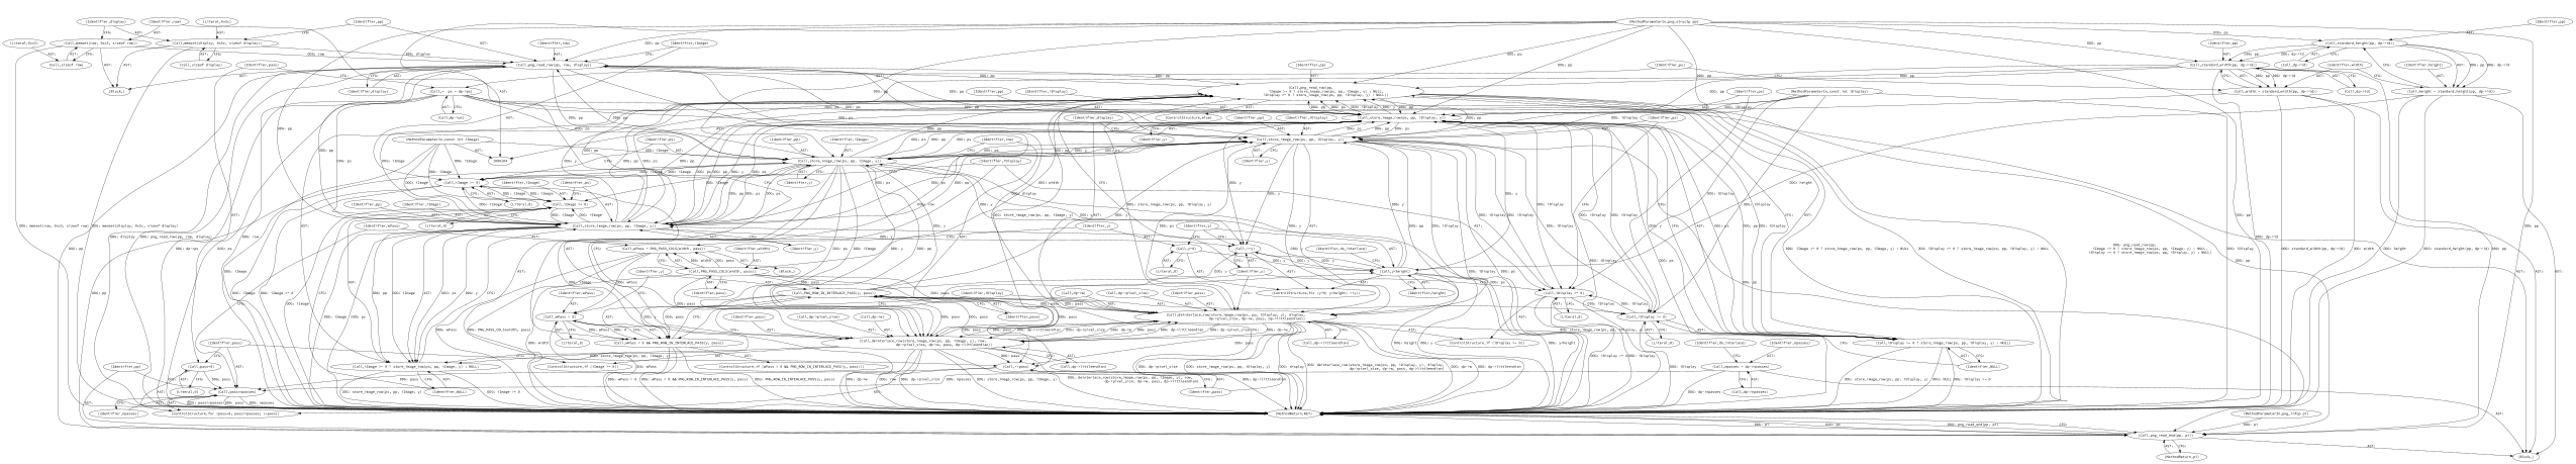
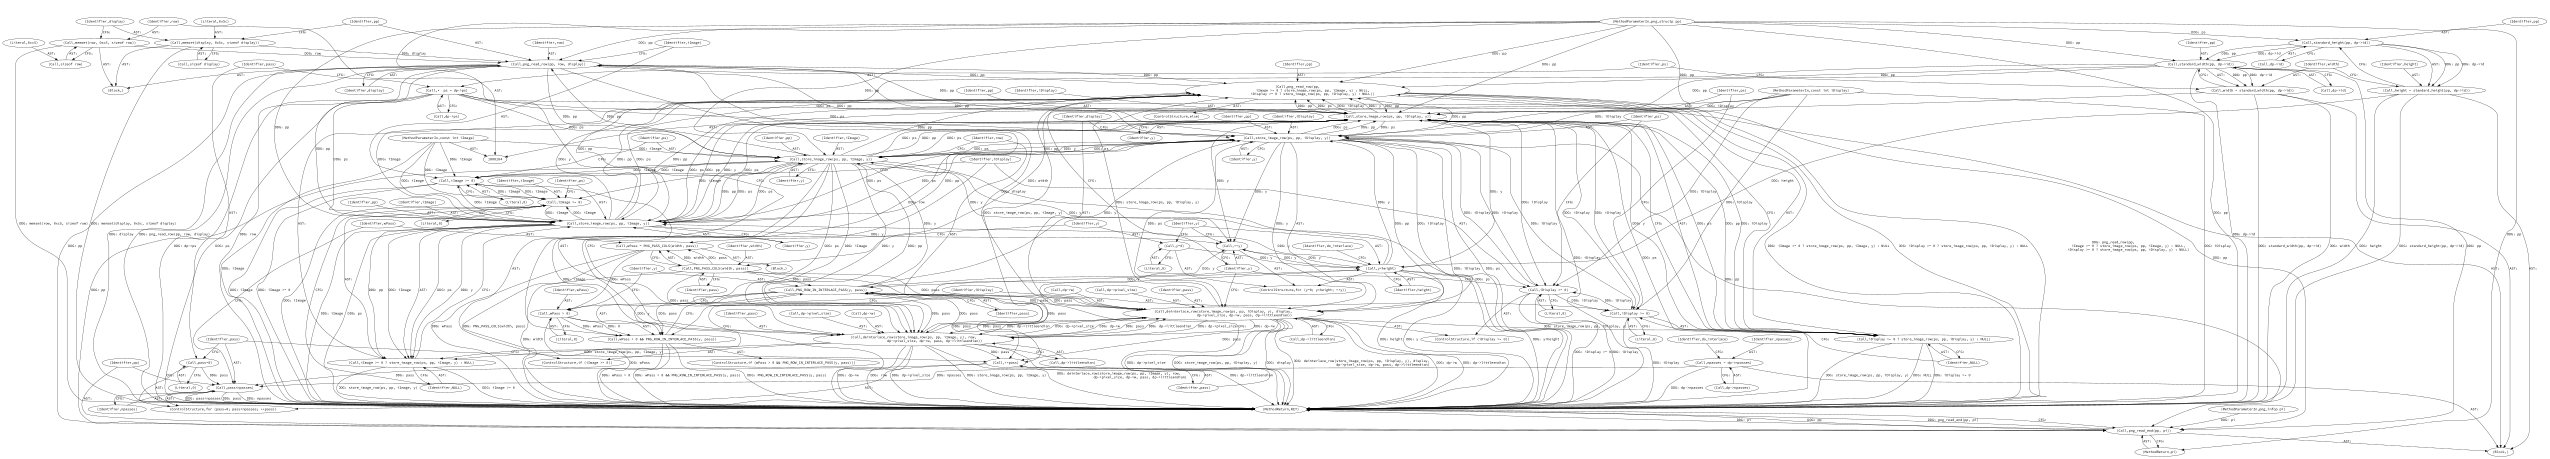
  digraph {
    fontname="Source Code Pro"
    node [fontname="Source Code Pro"]
    edge [fontname="Source Code Pro"]
    n1 [label="(Call,png_read_row(pp, row, display))"]
    n2 [label="(Call,png_read_row(pp,\n               iImage >= 0 ? store_image_row(ps, pp, iImage, y) : NULL,\n               iDisplay >= 0 ? store_image_row(ps, pp, iDisplay, y) : NULL))"]
    n3 [label="(Call,store_image_row(ps, pp, iDisplay, y))"]
    n4 [label="(Call,store_image_row(ps, pp, iDisplay, y))"]
    n5 [label="(Call,store_image_row(ps, pp, iImage, y))"]
    n6 [label="(Call,store_image_row(ps, pp, iImage, y))"]
    n7 [label="(Call,deinterlace_row(store_image_row(ps, pp, iDisplay, y), display,\n                     dp->pixel_size, dp->w, pass, dp->littleendian))"]
    n8 [label="(Call,deinterlace_row(store_image_row(ps, pp, iImage, y), row,\n                     dp->pixel_size, dp->w, pass, dp->littleendian))"]
    n9 [label="(Call,png_read_end(pp, pi))"]
    n10 [label="(MethodReturn,RET)"]
    n11 [label="(Block,)"]
    n12 [label="(Identifier,display)"]
    n13 [label="(Call,iDisplay >= 0 ? store_image_row(ps, pp, iDisplay, y) : NULL)"]
    n14 [label="(ControlStructure,else)"]
    n15 [label="(Call,++y)"]
    n16 [label="(Call,iDisplay >= 0)"]
    n17 [label="(Call,iDisplay >= 0)"]
    n18 [label="(Identifier,y)"]
    n19 [label="(Identifier,y)"]
    n20 [label="(Call,iImage >= 0)"]
    n21 [label="(Call,iImage >= 0)"]
    n22 [label="(Identifier,y)"]
    n23 [label="(Call,iImage >= 0 ? store_image_row(ps, pp, iImage, y) : NULL)"]
    n24 [label="(Identifier,y)"]
    n25 [label="(Call,PNG_ROW_IN_INTERLACE_PASS(y, pass))"]
    n26 [label="(Call,++pass)"]
    n27 [label="(Call,dp->littleendian)"]
    n28 [label="(ControlStructure,if (iDisplay >= 0))"]
    n29 [label="(ControlStructure,if (iImage >= 0))"]
    n30 [label="(Call,dp->littleendian)"]
    n31 [label="(Block,)"]
    n32 [label="(MethodReturn,pi)"]
    n33 [label="(Identifier,NULL)"]
    n34 [label="(Call,y<height)"]
    n35 [label="(ControlStructure,for (y=0; y<height; ++y))"]
    n36 [label="(Identifier,y)"]
    n37 [label="(Literal,0)"]
    n38 [label="(Literal,0)"]
    n39 [label="(Literal,0)"]
    n40 [label="(Literal,0)"]
    n41 [label="(Identifier,NULL)"]
    n42 [label="(Call,*  ps = dp->ps)"]
    n43 [label="(Call,dp->ps)"]
    n44 [label="(Call,standard_width(pp, dp->id))"]
    n45 [label="(Call,width = standard_width(pp, dp->id))"]
    n46 [label="(Call,dp->id)"]
    n47 [label="(Call,PNG_PASS_COLS(width, pass))"]
    n48 [label="(Call,standard_height(pp, dp->id))"]
    n49 [label="(Call,height = standard_height(pp, dp->id))"]
    n50 [label="(Call,dp->id)"]
    n51 [label="(MethodParameterIn,png_structp pp)"]
    1000104
    n53 [label="(Call,memset(row, 0xc5, sizeof row))"]
    n54 [label="(Call,sizeof row)"]
    n55 [label="(Call,memset(display, 0x5c, sizeof display))"]
    n56 [label="(Call,sizeof display)"]
    n57 [label="(MethodParameterIn,const int iImage)"]
    n58 [label="(Identifier,height)"]
    n59 [label="(Call,wPass > 0 && PNG_ROW_IN_INTERLACE_PASS(y, pass))"]
    n60 [label="(Identifier,pass)"]
    n61 [label="(Call,y=0)"]
    n62 [label="(Literal,0)"]
    n63 [label="(Call,pass<npasses)"]
    n64 [label="(ControlStructure,for (pass=0; pass<npasses; ++pass))"]
    n65 [label="(Identifier,pass)"]
    n66 [label="(Call,wPass > 0)"]
    n67 [label="(ControlStructure,if (wPass > 0 && PNG_ROW_IN_INTERLACE_PASS(y, pass)))"]
    n68 [label="(Call,wPass = PNG_PASS_COLS(width, pass))"]
    n69 [label="(Identifier,pass)"]
    n70 [label="(Block,)"]
    n71 [label="(Identifier,npasses)"]
    n72 [label="(Call,pass=0)"]
    n73 [label="(Literal,0)"]
    n74 [label="(Call,npasses = dp->npasses)"]
    n75 [label="(Call,dp->npasses)"]
    n76 [label="(MethodParameterIn,const int iDisplay)"]
    n77 [label="(Literal,0)"]
    n78 [label="(Identifier,pass)"]
    n79 [label="(Identifier,pp)"]
    n80 [label="(Identifier,pp)"]
    n81 [label="(Identifier,iDisplay)"]
    n82 [label="(Identifier,ps)"]
    n83 [label="(Identifier,ps)"]
    n84 [label="(Identifier,width)"]
    n85 [label="(Identifier,do_interlace)"]
    n86 [label="(Identifier,pp)"]
    n87 [label="(Identifier,y)"]
    n88 [label="(Identifier,height)"]
    n89 [label="(Identifier,wPass)"]
    n90 [label="(Identifier,display)"]
    n91 [label="(Identifier,wPass)"]
    n92 [label="(Identifier,iImage)"]
    n93 [label="(Identifier,pp)"]
    n94 [label="(Identifier,row)"]
    n95 [label="(Identifier,do_interlace)"]
    n96 [label="(Identifier,iDisplay)"]
    n97 [label="(Identifier,row)"]
    n98 [label="(Identifier,pass)"]
    n99 [label="(Identifier,iImage)"]
    n100 [label="(MethodParameterIn,png_infop pi)"]
    n101 [label="(Identifier,pp)"]
    n102 [label="(Identifier,pass)"]
    n103 [label="(Call,dp->w)"]
    n104 [label="(Identifier,pass)"]
    n105 [label="(Identifier,ps)"]
    n106 [label="(Identifier,iImage)"]
    n107 [label="(Identifier,pp)"]
    n108 [label="(Literal,0x5c)"]
    n109 [label="(Literal,0xc5)"]
    n110 [label="(Identifier,iDisplay)"]
    n111 [label="(Identifier,ps)"]
    n112 [label="(Identifier,display)"]
    n113 [label="(Identifier,ps)"]
    n114 [label="(Call,dp->pixel_size)"]
    n115 [label="(Call,dp->pixel_size)"]
    n116 [label="(Identifier,y)"]
    n117 [label="(Identifier,pp)"]
    n118 [label="(Identifier,y)"]
    n119 [label="(Identifier,pp)"]
    n120 [label="(Identifier,row)"]
    n121 [label="(Identifier,iDisplay)"]
    n122 [label="(Identifier,pp)"]
    n123 [label="(Call,dp->w)"]
    n124 [label="(Identifier,iImage)"]
    n125 [label="(Identifier,npasses)"]
    n126 [label="(Identifier,width)"]
    n1 -> n2 [label="DDG: pp"]
    n1 -> n3 [label="DDG: pp"]
    n1 -> n4 [label="DDG: pp"]
    n1 -> n5 [label="DDG: pp"]
    n1 -> n6 [label="DDG: pp"]
    n1 -> n7 [label="DDG: display"]
    n1 -> n8 [label="DDG: row"]
    n1 -> n9 [label="DDG: pp"]
    n1 -> n10 [label="DDG: display"]
    n1 -> n10 [label="DDG: png_read_row(pp, row, display)"]
    n1 -> n10 [label="DDG: row"]
    n1 -> n11 [label="AST: "]
    n1 -> n12 [label="CFG: "]
    n2 -> n1 [label="DDG: pp"]
    n2 -> n4 [label="DDG: pp"]
    n2 -> n6 [label="DDG: pp"]
    n2 -> n9 [label="DDG: pp"]
    n2 -> n10 [label="DDG: iImage >= 0 ? store_image_row(ps, pp, iImage, y) : NULL"]
    n2 -> n10 [label="DDG: iDisplay >= 0 ? store_image_row(ps, pp, iDisplay, y) : NULL"]
    n2 -> n10 [label="DDG: png_read_row(pp,\n               iImage >= 0 ? store_image_row(ps, pp, iImage, y) : NULL,\n               iDisplay >= 0 ? store_image_row(ps, pp, iDisplay, y) : NULL)"]
    n2 -> n13 [label="CFG: "]
    n2 -> n14 [label="AST: "]
    n3 -> n1 [label="DDG: pp"]
    n3 -> n2 [label="DDG: pp"]
    n3 -> n4 [label="DDG: ps"]
    n3 -> n4 [label="DDG: pp"]
    n3 -> n5 [label="DDG: ps"]
    n3 -> n6 [label="DDG: ps"]
    n3 -> n6 [label="DDG: pp"]
    n3 -> n7 [label="AST: "]
    n3 -> n7 [label="DDG: ps"]
    n3 -> n7 [label="DDG: pp"]
    n3 -> n7 [label="DDG: iDisplay"]
    n3 -> n7 [label="DDG: y"]
    n3 -> n9 [label="DDG: pp"]
    n3 -> n10 [label="DDG: iDisplay"]
    n3 -> n10 [label="DDG: ps"]
    n3 -> n15 [label="DDG: y"]
    n3 -> n16 [label="DDG: iDisplay"]
    n3 -> n17 [label="DDG: iDisplay"]
    n3 -> n18 [label="CFG: "]
    n4 -> n2 [label="DDG: pp"]
    n4 -> n2 [label="DDG: ps"]
    n4 -> n2 [label="DDG: iDisplay"]
    n4 -> n2 [label="DDG: y"]
    n4 -> n3 [label="DDG: ps"]
    n4 -> n5 [label="DDG: ps"]
    n4 -> n6 [label="DDG: ps"]
    n4 -> n10 [label="DDG: iDisplay"]
    n4 -> n10 [label="DDG: ps"]
    n4 -> n13 [label="AST: "]
    n4 -> n13 [label="DDG: ps"]
    n4 -> n13 [label="DDG: pp"]
    n4 -> n13 [label="DDG: iDisplay"]
    n4 -> n13 [label="DDG: y"]
    n4 -> n15 [label="DDG: y"]
    n4 -> n16 [label="DDG: iDisplay"]
    n4 -> n17 [label="DDG: iDisplay"]
    n4 -> n19 [label="CFG: "]
    n5 -> n1 [label="DDG: pp"]
    n5 -> n2 [label="DDG: pp"]
    n5 -> n3 [label="DDG: ps"]
    n5 -> n3 [label="DDG: pp"]
    n5 -> n3 [label="DDG: y"]
    n5 -> n4 [label="DDG: ps"]
    n5 -> n4 [label="DDG: pp"]
    n5 -> n6 [label="DDG: ps"]
    n5 -> n6 [label="DDG: pp"]
    n5 -> n8 [label="AST: "]
    n5 -> n8 [label="DDG: ps"]
    n5 -> n8 [label="DDG: pp"]
    n5 -> n8 [label="DDG: iImage"]
    n5 -> n8 [label="DDG: y"]
    n5 -> n9 [label="DDG: pp"]
    n5 -> n10 [label="DDG: ps"]
    n5 -> n10 [label="DDG: iImage"]
    n5 -> n15 [label="DDG: y"]
    n5 -> n20 [label="DDG: iImage"]
    n5 -> n21 [label="DDG: iImage"]
    n5 -> n22 [label="CFG: "]
    n6 -> n2 [label="DDG: pp"]
    n6 -> n2 [label="DDG: ps"]
    n6 -> n2 [label="DDG: iImage"]
    n6 -> n2 [label="DDG: y"]
    n6 -> n3 [label="DDG: ps"]
    n6 -> n4 [label="DDG: ps"]
    n6 -> n4 [label="DDG: pp"]
    n6 -> n4 [label="DDG: y"]
    n6 -> n5 [label="DDG: ps"]
    n6 -> n10 [label="DDG: iImage"]
    n6 -> n10 [label="DDG: ps"]
    n6 -> n15 [label="DDG: y"]
    n6 -> n20 [label="DDG: iImage"]
    n6 -> n21 [label="DDG: iImage"]
    n6 -> n23 [label="AST: "]
    n6 -> n23 [label="DDG: ps"]
    n6 -> n23 [label="DDG: pp"]
    n6 -> n23 [label="DDG: iImage"]
    n6 -> n23 [label="DDG: y"]
    n6 -> n24 [label="CFG: "]
    n7 -> n2 [label="DDG: store_image_row(ps, pp, iDisplay, y)"]
    n7 -> n8 [label="DDG: dp->pixel_size"]
    n7 -> n8 [label="DDG: dp->w"]
    n7 -> n8 [label="DDG: pass"]
    n7 -> n8 [label="DDG: dp->littleendian"]
    n7 -> n10 [label="DDG: dp->pixel_size"]
    n7 -> n10 [label="DDG: store_image_row(ps, pp, iDisplay, y)"]
    n7 -> n10 [label="DDG: display"]
    n7 -> n10 [label="DDG: deinterlace_row(store_image_row(ps, pp, iDisplay, y), display,\n                     dp->pixel_size, dp->w, pass, dp->littleendian)"]
    n7 -> n10 [label="DDG: dp->w"]
    n7 -> n10 [label="DDG: dp->littleendian"]
    n7 -> n13 [label="DDG: store_image_row(ps, pp, iDisplay, y)"]
    n7 -> n25 [label="DDG: pass"]
    n7 -> n26 [label="DDG: pass"]
    n7 -> n27 [label="CFG: "]
    n7 -> n28 [label="AST: "]
    n8 -> n2 [label="DDG: store_image_row(ps, pp, iImage, y)"]
    n8 -> n7 [label="DDG: dp->pixel_size"]
    n8 -> n7 [label="DDG: dp->w"]
    n8 -> n7 [label="DDG: pass"]
    n8 -> n7 [label="DDG: dp->littleendian"]
    n8 -> n10 [label="DDG: dp->littleendian"]
    n8 -> n10 [label="DDG: dp->w"]
    n8 -> n10 [label="DDG: row"]
    n8 -> n10 [label="DDG: dp->pixel_size"]
    n8 -> n10 [label="DDG: store_image_row(ps, pp, iImage, y)"]
    n8 -> n10 [label="DDG: deinterlace_row(store_image_row(ps, pp, iImage, y), row,\n                     dp->pixel_size, dp->w, pass, dp->littleendian)"]
    n8 -> n23 [label="DDG: store_image_row(ps, pp, iImage, y)"]
    n8 -> n25 [label="DDG: pass"]
    n8 -> n26 [label="DDG: pass"]
    n8 -> n29 [label="AST: "]
    n8 -> n30 [label="CFG: "]
    n9 -> n10 [label="DDG: pi"]
    n9 -> n10 [label="DDG: pp"]
    n9 -> n10 [label="DDG: png_read_end(pp, pi)"]
    n9 -> n31 [label="AST: "]
    n9 -> n32 [label="CFG: "]
    n10 -> n9 [label="CFG: "]
    n12 -> n1 [label="AST: "]
    n13 -> n2 [label="AST: "]
    n13 -> n4 [label="CFG: "]
    n13 -> n10 [label="DDG: iDisplay >= 0"]
    n13 -> n10 [label="DDG: store_image_row(ps, pp, iDisplay, y)"]
    n13 -> n10 [label="DDG: NULL"]
    n13 -> n33 [label="CFG: "]
    n15 -> n34 [label="DDG: y"]
    n15 -> n35 [label="AST: "]
    n15 -> n36 [label="CFG: "]
    n16 -> n4 [label="DDG: iDisplay"]
    n16 -> n10 [label="DDG: iDisplay"]
    n16 -> n13 [label="AST: "]
    n16 -> n17 [label="DDG: iDisplay"]
    n16 -> n37 [label="CFG: "]
    n17 -> n3 [label="DDG: iDisplay"]
    n17 -> n10 [label="DDG: iDisplay >= 0"]
    n17 -> n10 [label="DDG: iDisplay"]
    n17 -> n16 [label="DDG: iDisplay"]
    n17 -> n28 [label="AST: "]
    n17 -> n38 [label="CFG: "]
    n18 -> n3 [label="AST: "]
    n19 -> n4 [label="AST: "]
    n20 -> n6 [label="DDG: iImage"]
    n20 -> n10 [label="DDG: iImage"]
    n20 -> n21 [label="DDG: iImage"]
    n20 -> n23 [label="AST: "]
    n20 -> n39 [label="CFG: "]
    n21 -> n5 [label="DDG: iImage"]
    n21 -> n10 [label="DDG: iImage"]
    n21 -> n10 [label="DDG: iImage >= 0"]
    n21 -> n20 [label="DDG: iImage"]
    n21 -> n29 [label="AST: "]
    n21 -> n40 [label="CFG: "]
    n22 -> n5 [label="AST: "]
    n23 -> n2 [label="AST: "]
    n23 -> n6 [label="CFG: "]
    n23 -> n10 [label="DDG: iImage >= 0"]
    n23 -> n10 [label="DDG: store_image_row(ps, pp, iImage, y)"]
    n23 -> n41 [label="CFG: "]
    n24 -> n6 [label="AST: "]
    n25 -> n3 [label="DDG: y"]
    n25 -> n5 [label="DDG: y"]
    n25 -> n7 [label="DDG: pass"]
    n25 -> n8 [label="DDG: pass"]
    n25 -> n15 [label="DDG: y"]
    n25 -> n26 [label="DDG: pass"]
    n25 -> n59 [label="AST: "]
    n25 -> n59 [label="DDG: y"]
    n25 -> n59 [label="DDG: pass"]
    n25 -> n60 [label="CFG: "]
    n26 -> n63 [label="DDG: pass"]
    n26 -> n64 [label="AST: "]
    n26 -> n65 [label="CFG: "]
    n27 -> n7 [label="AST: "]
    n30 -> n8 [label="AST: "]
    n32 -> n9 [label="AST: "]
    n33 -> n13 [label="AST: "]
    n33 -> n16 [label="CFG: "]
    n34 -> n3 [label="DDG: y"]
    n34 -> n4 [label="DDG: y"]
    n34 -> n5 [label="DDG: y"]
    n34 -> n6 [label="DDG: y"]
    n34 -> n10 [label="DDG: y<height"]
    n34 -> n10 [label="DDG: y"]
    n34 -> n10 [label="DDG: height"]
    n34 -> n15 [label="DDG: y"]
+   n34 -> n25 [label="DDG: y"]
    n34 -> n35 [label="AST: "]
    n34 -> n58 [label="CFG: "]
    n36 -> n2 [label="CFG: "]
    n36 -> n7 [label="CFG: "]
    n36 -> n15 [label="AST: "]
    n36 -> n17 [label="CFG: "]
    n36 -> n59 [label="CFG: "]
    n37 -> n16 [label="AST: "]
    n38 -> n17 [label="AST: "]
    n39 -> n20 [label="AST: "]
    n40 -> n21 [label="AST: "]
    n41 -> n20 [label="CFG: "]
    n41 -> n23 [label="AST: "]
    n42 -> n3 [label="DDG: ps"]
    n42 -> n4 [label="DDG: ps"]
    n42 -> n5 [label="DDG: ps"]
    n42 -> n6 [label="DDG: ps"]
    n42 -> n10 [label="DDG: dp->ps"]
    n42 -> n10 [label="DDG: ps"]
    n42 -> n31 [label="AST: "]
    n42 -> n43 [label="CFG: "]
    n43 -> n42 [label="AST: "]
    n44 -> n2 [label="DDG: pp"]
    n44 -> n4 [label="DDG: pp"]
    n44 -> n6 [label="DDG: pp"]
    n44 -> n9 [label="DDG: pp"]
    n44 -> n10 [label="DDG: dp->id"]
    n44 -> n45 [label="AST: "]
    n44 -> n45 [label="DDG: pp"]
    n44 -> n45 [label="DDG: dp->id"]
    n44 -> n46 [label="CFG: "]
    n45 -> n10 [label="DDG: width"]
    n45 -> n10 [label="DDG: standard_width(pp, dp->id)"]
    n45 -> n31 [label="AST: "]
    n45 -> n44 [label="CFG: "]
    n45 -> n47 [label="DDG: width"]
    n46 -> n44 [label="AST: "]
    n47 -> n7 [label="DDG: pass"]
    n47 -> n8 [label="DDG: pass"]
    n47 -> n10 [label="DDG: width"]
    n47 -> n25 [label="DDG: pass"]
    n47 -> n26 [label="DDG: pass"]
    n47 -> n68 [label="AST: "]
    n47 -> n68 [label="DDG: width"]
    n47 -> n68 [label="DDG: pass"]
    n47 -> n69 [label="CFG: "]
    n48 -> n44 [label="DDG: pp"]
    n48 -> n44 [label="DDG: dp->id"]
    n48 -> n49 [label="AST: "]
    n48 -> n49 [label="DDG: pp"]
    n48 -> n49 [label="DDG: dp->id"]
    n48 -> n50 [label="CFG: "]
    n49 -> n10 [label="DDG: standard_height(pp, dp->id)"]
    n49 -> n10 [label="DDG: height"]
    n49 -> n31 [label="AST: "]
    n49 -> n34 [label="DDG: height"]
    n49 -> n48 [label="CFG: "]
    n50 -> n48 [label="AST: "]
    n51 -> n1 [label="DDG: pp"]
    n51 -> n2 [label="DDG: pp"]
    n51 -> n3 [label="DDG: pp"]
    n51 -> n4 [label="DDG: pp"]
    n51 -> n5 [label="DDG: pp"]
    n51 -> n6 [label="DDG: pp"]
-   n51 -> n9 [label="DDG: pp"]
+   n51 -> n32 [label="DDG: pp"]
    n51 -> n10 [label="DDG: pp"]
    n51 -> n44 [label="DDG: pp"]
    n51 -> n48 [label="DDG: ps"]
    n51 -> 1000104 [label="AST: "]
    n53 -> n1 [label="DDG: row"]
    n53 -> n10 [label="DDG: memset(row, 0xc5, sizeof row)"]
    n53 -> n11 [label="AST: "]
    n53 -> n54 [label="CFG: "]
    n54 -> n53 [label="AST: "]
    n55 -> n1 [label="DDG: display"]
    n55 -> n10 [label="DDG: memset(display, 0x5c, sizeof display)"]
    n55 -> n11 [label="AST: "]
    n55 -> n56 [label="CFG: "]
    n56 -> n55 [label="AST: "]
    n57 -> n5 [label="DDG: iImage"]
    n57 -> n6 [label="DDG: iImage"]
    n57 -> n10 [label="DDG: iImage"]
    n57 -> n20 [label="DDG: iImage"]
    n57 -> n21 [label="DDG: iImage"]
    n57 -> 1000104 [label="AST: "]
    n58 -> n34 [label="AST: "]
    n59 -> n10 [label="DDG: PNG_ROW_IN_INTERLACE_PASS(y, pass)"]
    n59 -> n10 [label="DDG: wPass > 0"]
    n59 -> n10 [label="DDG: wPass > 0 && PNG_ROW_IN_INTERLACE_PASS(y, pass)"]
    n59 -> n25 [label="CFG: "]
-   n59 -> n66 [label="CFG: "]
+   n25 -> n66 [label="CFG: "]
    n59 -> n67 [label="AST: "]
    n60 -> n25 [label="AST: "]
    n61 -> n34 [label="DDG: y"]
    n61 -> n35 [label="AST: "]
    n61 -> n62 [label="CFG: "]
    n62 -> n61 [label="AST: "]
    n63 -> n10 [label="DDG: pass"]
    n63 -> n10 [label="DDG: npasses"]
    n63 -> n10 [label="DDG: pass<npasses"]
    n63 -> n64 [label="AST: "]
    n63 -> n71 [label="CFG: "]
    n65 -> n26 [label="AST: "]
    n65 -> n34 [label="CFG: "]
    n66 -> n10 [label="DDG: wPass"]
    n66 -> n59 [label="AST: "]
    n66 -> n59 [label="DDG: wPass"]
    n66 -> n59 [label="DDG: 0"]
    n66 -> n77 [label="CFG: "]
    n68 -> n10 [label="DDG: PNG_PASS_COLS(width, pass)"]
    n68 -> n10 [label="DDG: wPass"]
    n68 -> n47 [label="CFG: "]
    n68 -> n66 [label="DDG: wPass"]
    n68 -> n70 [label="AST: "]
    n69 -> n47 [label="AST: "]
    n71 -> n63 [label="AST: "]
    n72 -> n63 [label="DDG: pass"]
    n72 -> n64 [label="AST: "]
    n72 -> n73 [label="CFG: "]
    n73 -> n72 [label="AST: "]
    n74 -> n10 [label="DDG: dp->npasses"]
    n74 -> n31 [label="AST: "]
    n74 -> n63 [label="DDG: npasses"]
    n74 -> n75 [label="CFG: "]
    n75 -> n74 [label="AST: "]
    n76 -> n3 [label="DDG: iDisplay"]
    n76 -> n4 [label="DDG: iDisplay"]
    n76 -> n10 [label="DDG: iDisplay"]
    n76 -> n16 [label="DDG: iDisplay"]
    n76 -> n17 [label="DDG: iDisplay"]
    n76 -> 1000104 [label="AST: "]
    n77 -> n66 [label="AST: "]
    n78 -> n8 [label="AST: "]
    n79 -> n1 [label="AST: "]
    n79 -> n55 [label="CFG: "]
    n80 -> n48 [label="AST: "]
    n81 -> n16 [label="AST: "]
    n81 -> n23 [label="CFG: "]
    n82 -> n6 [label="AST: "]
    n82 -> n20 [label="CFG: "]
    n83 -> n5 [label="AST: "]
    n83 -> n21 [label="CFG: "]
    n84 -> n45 [label="AST: "]
    n84 -> n49 [label="CFG: "]
    n85 -> n34 [label="CFG: "]
    n86 -> n4 [label="AST: "]
    n87 -> n25 [label="AST: "]
    n87 -> n66 [label="CFG: "]
    n88 -> n49 [label="AST: "]
    n89 -> n66 [label="AST: "]
    n90 -> n53 [label="CFG: "]
    n90 -> n55 [label="AST: "]
    n91 -> n63 [label="CFG: "]
    n91 -> n68 [label="AST: "]
    n92 -> n1 [label="CFG: "]
    n92 -> n21 [label="AST: "]
    n93 -> n6 [label="AST: "]
    n94 -> n53 [label="AST: "]
    n94 -> n59 [label="CFG: "]
    n95 -> n74 [label="CFG: "]
    n96 -> n8 [label="CFG: "]
    n96 -> n17 [label="AST: "]
    n96 -> n21 [label="CFG: "]
    n97 -> n5 [label="CFG: "]
    n97 -> n8 [label="AST: "]
    n98 -> n26 [label="CFG: "]
    n98 -> n63 [label="AST: "]
    n98 -> n72 [label="CFG: "]
    n99 -> n6 [label="AST: "]
    n100 -> n9 [label="DDG: pi"]
    n101 -> n3 [label="AST: "]
    n102 -> n7 [label="AST: "]
    n103 -> n7 [label="AST: "]
    n104 -> n42 [label="CFG: "]
    n104 -> n72 [label="AST: "]
    n105 -> n4 [label="AST: "]
    n105 -> n16 [label="CFG: "]
    n106 -> n20 [label="AST: "]
    n107 -> n44 [label="AST: "]
    n108 -> n55 [label="AST: "]
    n109 -> n54 [label="AST: "]
    n110 -> n4 [label="AST: "]
    n111 -> n3 [label="AST: "]
    n111 -> n17 [label="CFG: "]
    n112 -> n3 [label="CFG: "]
    n112 -> n7 [label="AST: "]
    n113 -> n42 [label="AST: "]
    n113 -> n45 [label="CFG: "]
    n114 -> n7 [label="AST: "]
    n115 -> n8 [label="AST: "]
    n116 -> n15 [label="CFG: "]
    n116 -> n34 [label="AST: "]
    n116 -> n61 [label="CFG: "]
    n117 -> n2 [label="AST: "]
    n118 -> n61 [label="AST: "]
    n118 -> n68 [label="CFG: "]
    n119 -> n5 [label="AST: "]
    n120 -> n1 [label="AST: "]
    n121 -> n3 [label="AST: "]
    n122 -> n9 [label="AST: "]
    n122 -> n63 [label="CFG: "]
    n123 -> n8 [label="AST: "]
    n124 -> n5 [label="AST: "]
    n125 -> n74 [label="AST: "]
    n126 -> n47 [label="AST: "]
  }
